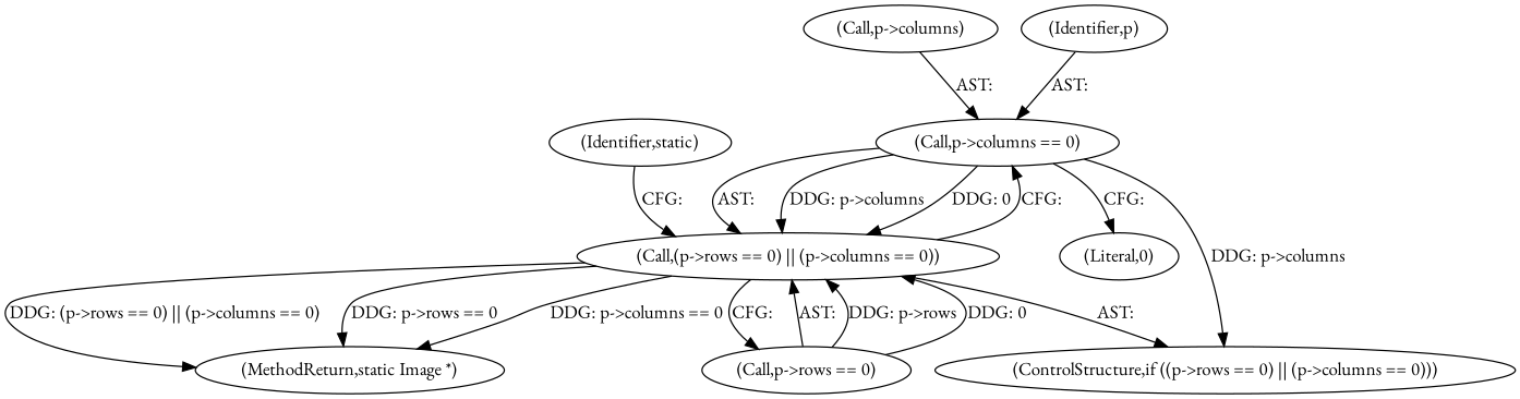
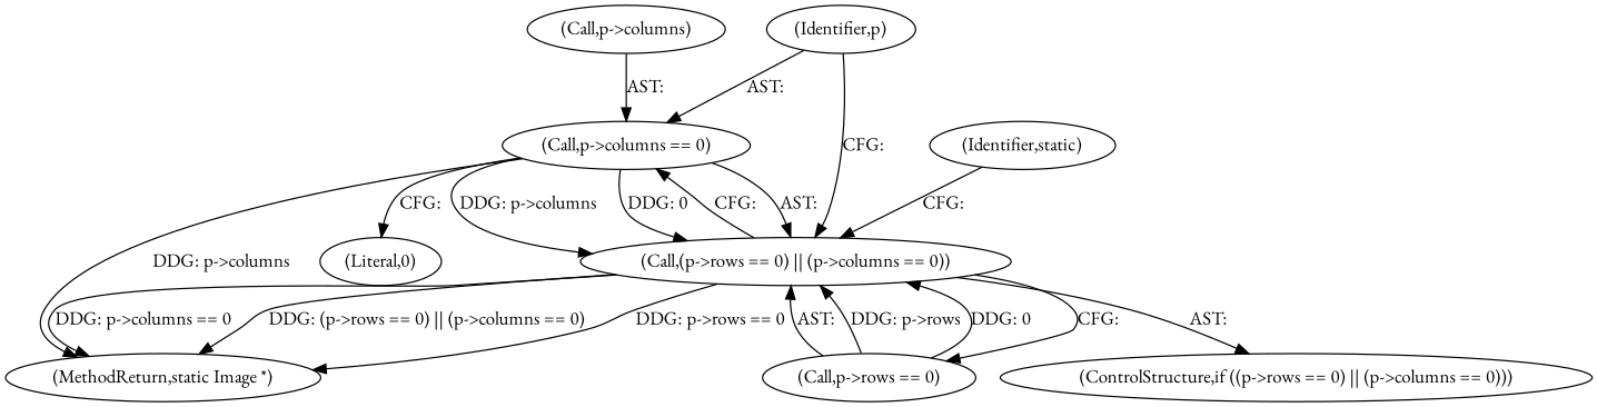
  digraph {
    fontname="EB Garamond"
    node [fontname="EB Garamond"]
    edge [fontname="EB Garamond"]
    n1 [label="(Call,p->columns == 0)"]
    n2 [label="(Call,(p->rows == 0) || (p->columns == 0))"]
    n3 [label="(Literal,0)"]
    n4 [label="(MethodReturn,static Image *)"]
    n5 [label="(Call,p->rows == 0)"]
    n6 [label="(ControlStructure,if ((p->rows == 0) || (p->columns == 0)))"]
    n7 [label="(Call,p->columns)"]
    n8 [label="(Identifier,static)"]
    n9 [label="(Identifier,p)"]
    n1 -> n2 [label="AST: "]
    n1 -> n2 [label="DDG: p->columns"]
    n1 -> n2 [label="DDG: 0"]
    n1 -> n3 [label="CFG: "]
-   n1 -> n6 [label="DDG: p->columns"]
+   n1 -> n4 [label="DDG: p->columns"]
    n2 -> n1 [label="CFG: "]
    n2 -> n4 [label="DDG: (p->rows == 0) || (p->columns == 0)"]
    n2 -> n4 [label="DDG: p->rows == 0"]
    n2 -> n4 [label="DDG: p->columns == 0"]
    n2 -> n5 [label="CFG: "]
    n2 -> n6 [label="AST: "]
    n5 -> n2 [label="AST: "]
    n5 -> n2 [label="DDG: p->rows"]
    n5 -> n2 [label="DDG: 0"]
    n7 -> n1 [label="AST: "]
    n8 -> n2 [label="CFG: "]
    n9 -> n1 [label="AST: "]
+   n9 -> n2 [label="CFG: "]
  }
